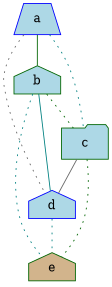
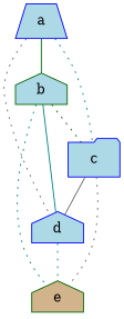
  graph {
    node [color=blue fillcolor=lightblue shape=house style=filled]
    edge [color=teal style=dotted]
    a [shape=trapezium]
    b [color=darkgreen]
-   c [color=darkgreen shape=folder]
+   c [shape=folder]
    d
    e [color=darkgreen fillcolor=tan]
    a -- b [color=darkgreen style=""]
    a -- c
    a -- d [color=gray40]
    b -- c [color=darkgreen]
    b -- d [style=solid]
    b -- e
    c -- d [color=gray40 style=""]
-   c -- e [color=darkgreen]
+   c -- e [color=gray40]
    d -- e
  }
